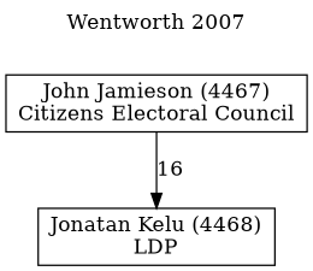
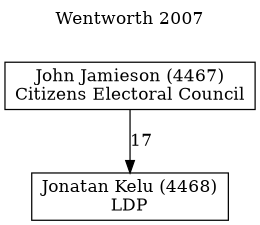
  digraph {
    label="Wentworth 2007"
    labelloc=t
    mclimit=10
    node [shape=box]
    n1 [label="Jonatan Kelu (4468)\nLDP"]
    n2 [label="John Jamieson (4467)\nCitizens Electoral Council"]
-   n2 -> n1 [label=16]
+   n2 -> n1 [label=17]
  }
